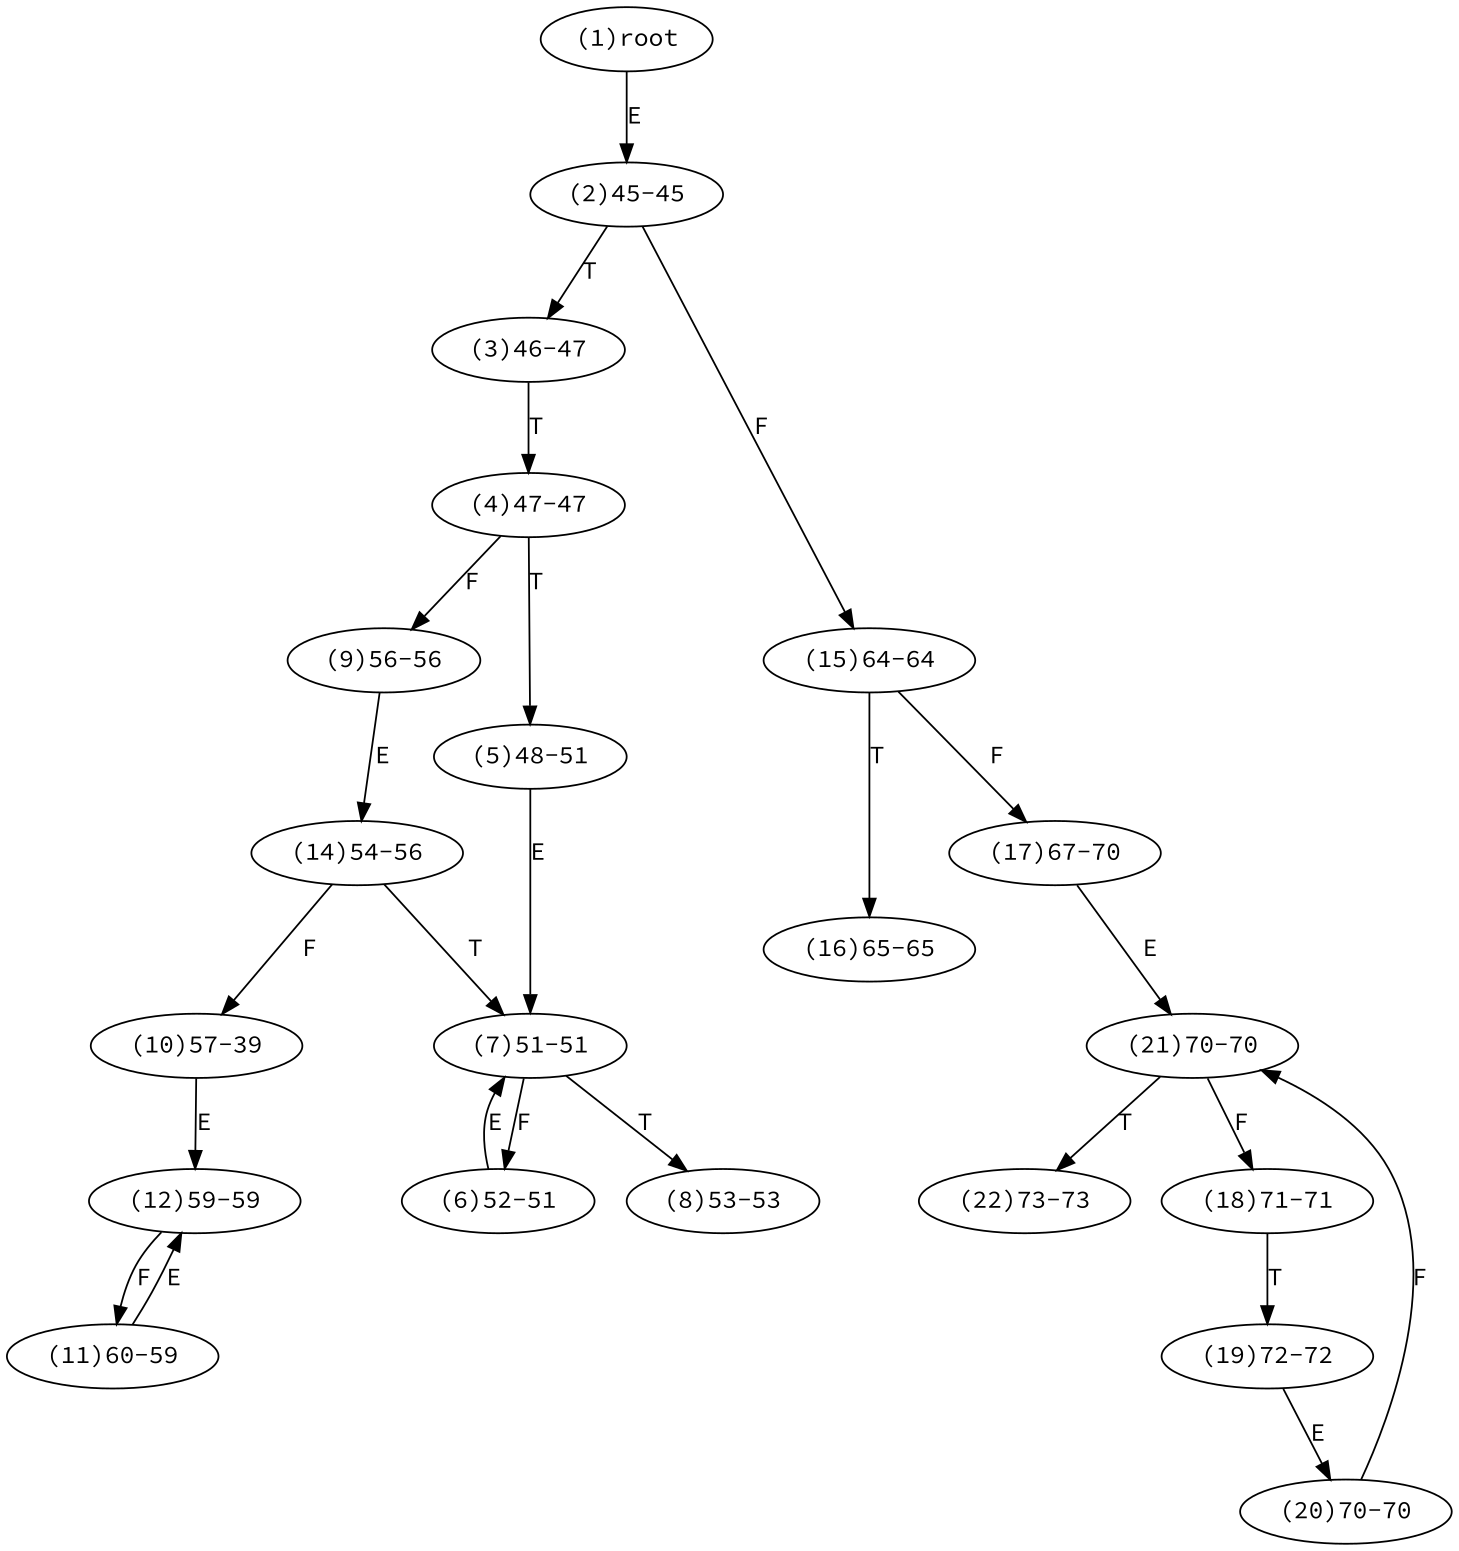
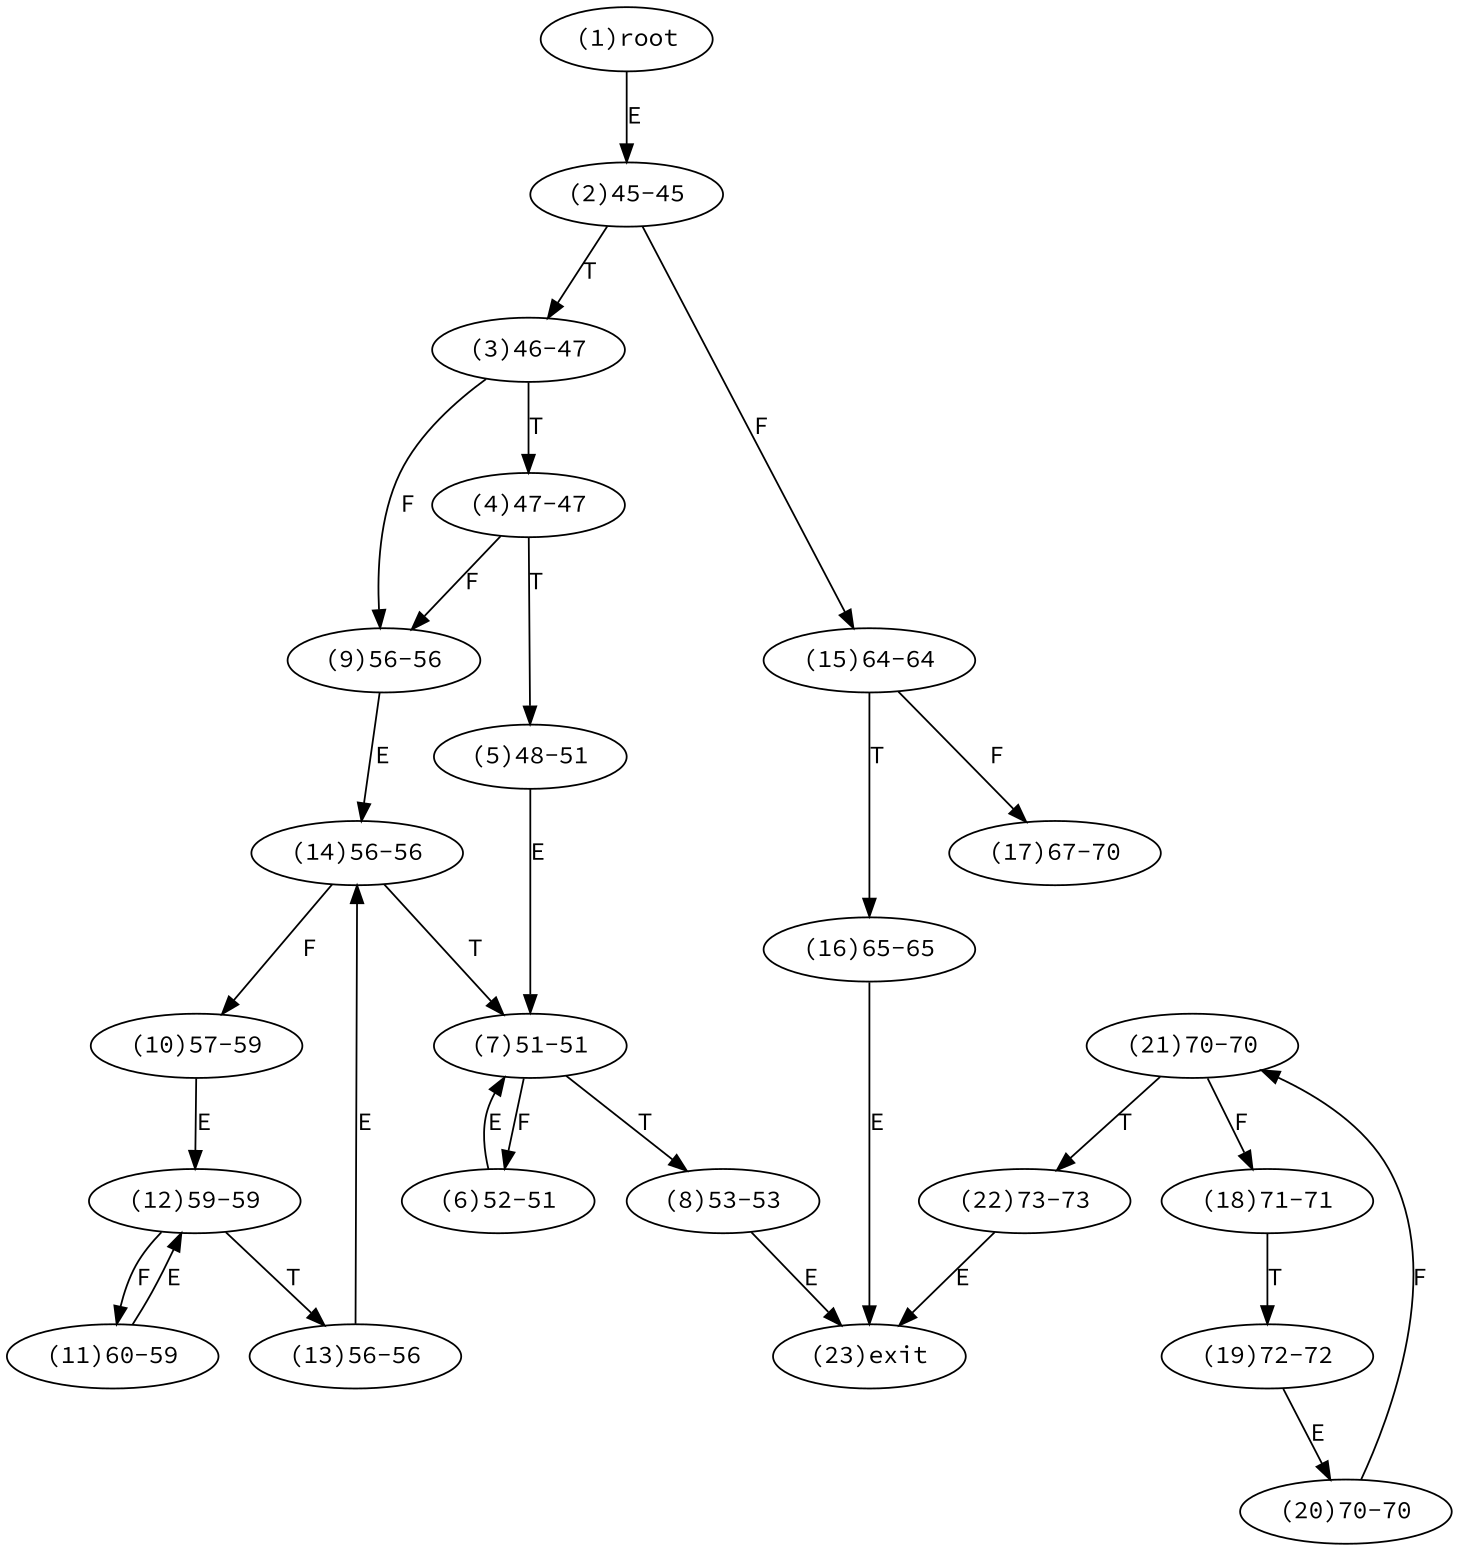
  digraph {
    fontname="Source Code Pro"
    node [fontname="Source Code Pro"]
    edge [fontname="Source Code Pro"]
    n1 [label="(1)root"]
    n2 [label="(2)45-45"]
    n3 [label="(3)46-47"]
    n4 [label="(15)64-64"]
    n5 [label="(4)47-47"]
    n6 [label="(9)56-56"]
    n7 [label="(17)67-70"]
    n8 [label="(16)65-65"]
    n9 [label="(5)48-51"]
-   n10 [label="(14)54-56"]
+   n10 [label="(14)56-56"]
    n11 [label="(7)51-51"]
    n12 [label="(6)52-51"]
    n13 [label="(8)53-53"]
-   n15 [label="(10)57-39"]
+   n14 [label="(23)exit"]
+   n15 [label="(10)57-59"]
    n16 [label="(12)59-59"]
    n17 [label="(11)60-59"]
+   n18 [label="(13)56-56"]
    n19 [label="(21)70-70"]
    n20 [label="(18)71-71"]
    n21 [label="(22)73-73"]
    n22 [label="(19)72-72"]
    n23 [label="(20)70-70"]
    n1 -> n2 [label=E]
    n2 -> n3 [label=T]
    n2 -> n4 [label=F]
    n3 -> n5 [label=T]
+   n3 -> n6 [label=F]
    n4 -> n7 [label=F]
    n4 -> n8 [label=T]
    n5 -> n6 [label=F]
    n5 -> n9 [label=T]
    n6 -> n10 [label=E]
-   n7 -> n19 [label=E]
+   n8 -> n14 [label=E]
    n9 -> n11 [label=E]
    n10 -> n11 [label=T]
    n10 -> n15 [label=F]
    n11 -> n12 [label=F]
    n11 -> n13 [label=T]
    n12 -> n11 [label=E]
+   n13 -> n14 [label=E]
    n15 -> n16 [label=E]
    n16 -> n17 [label=F]
+   n16 -> n18 [label=T]
    n17 -> n16 [label=E]
+   n18 -> n10 [label=E]
    n19 -> n20 [label=F]
    n19 -> n21 [label=T]
    n20 -> n22 [label=T]
+   n21 -> n14 [label=E]
    n22 -> n23 [label=E]
    n23 -> n19 [label=F]
  }
